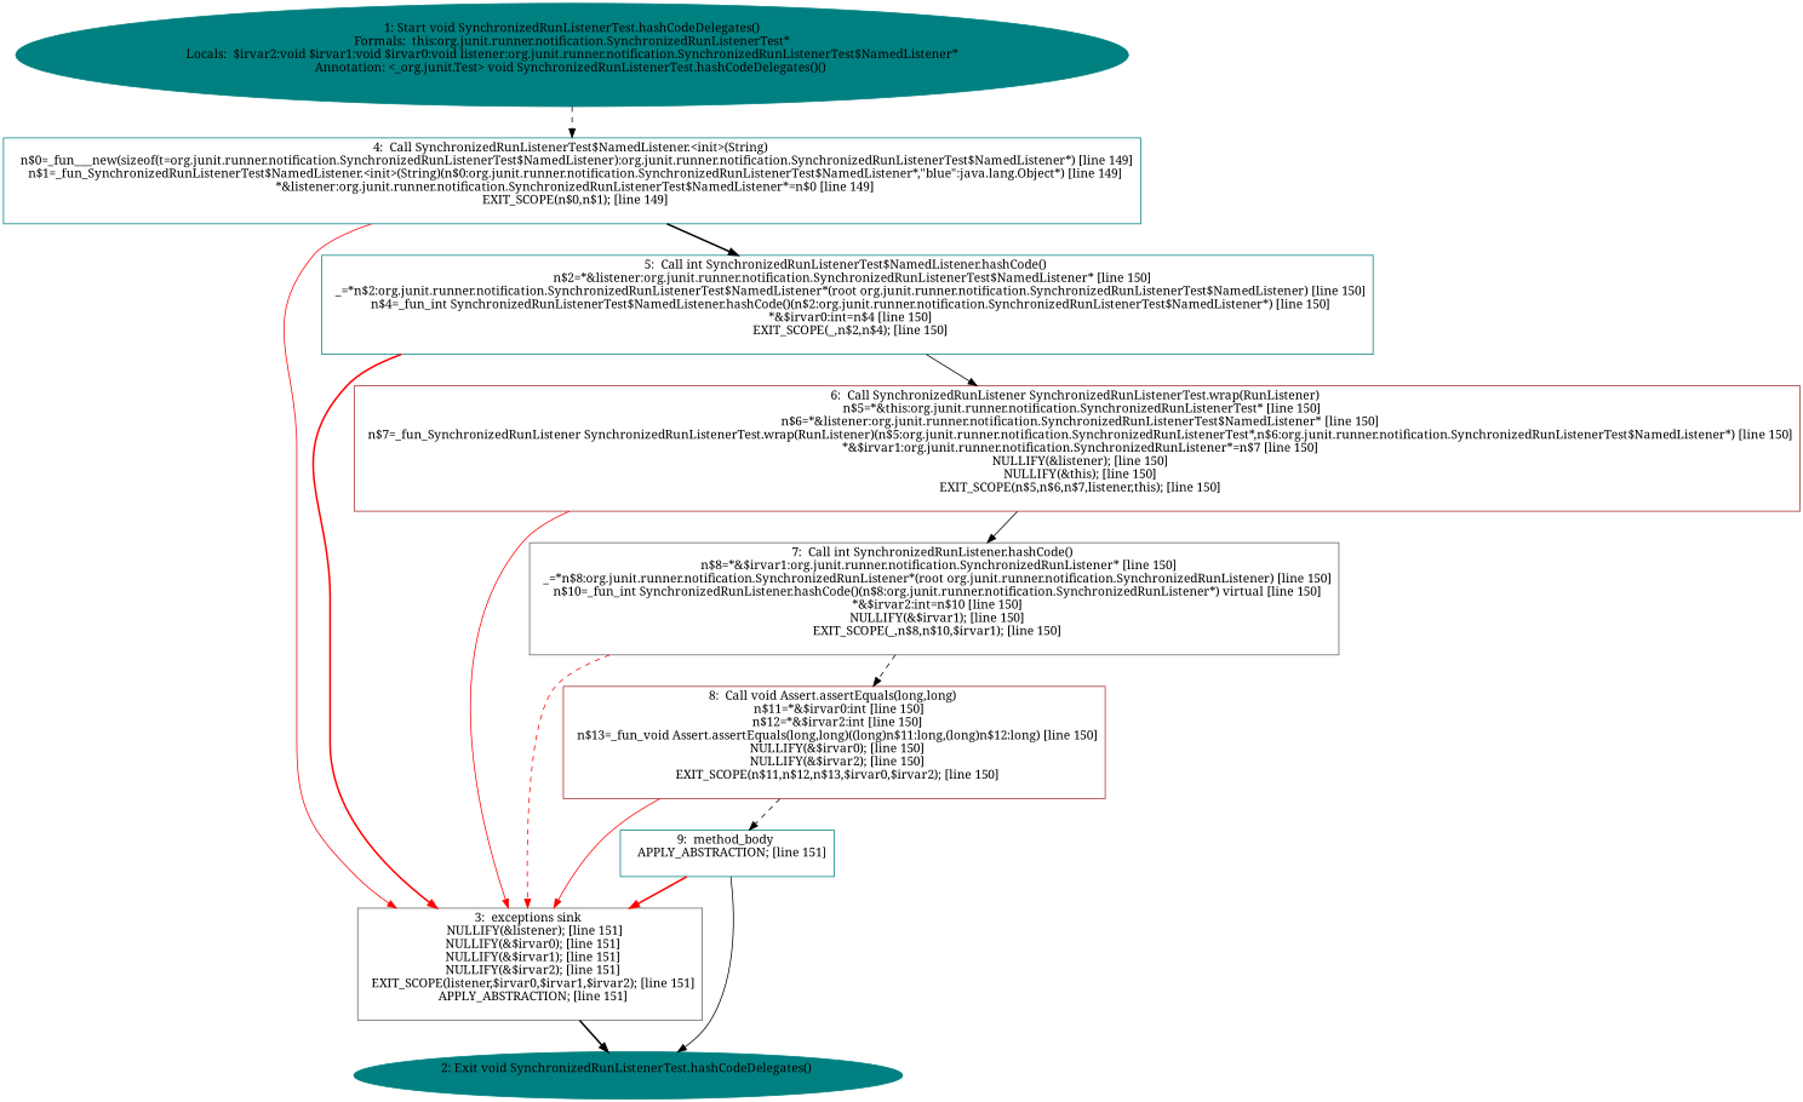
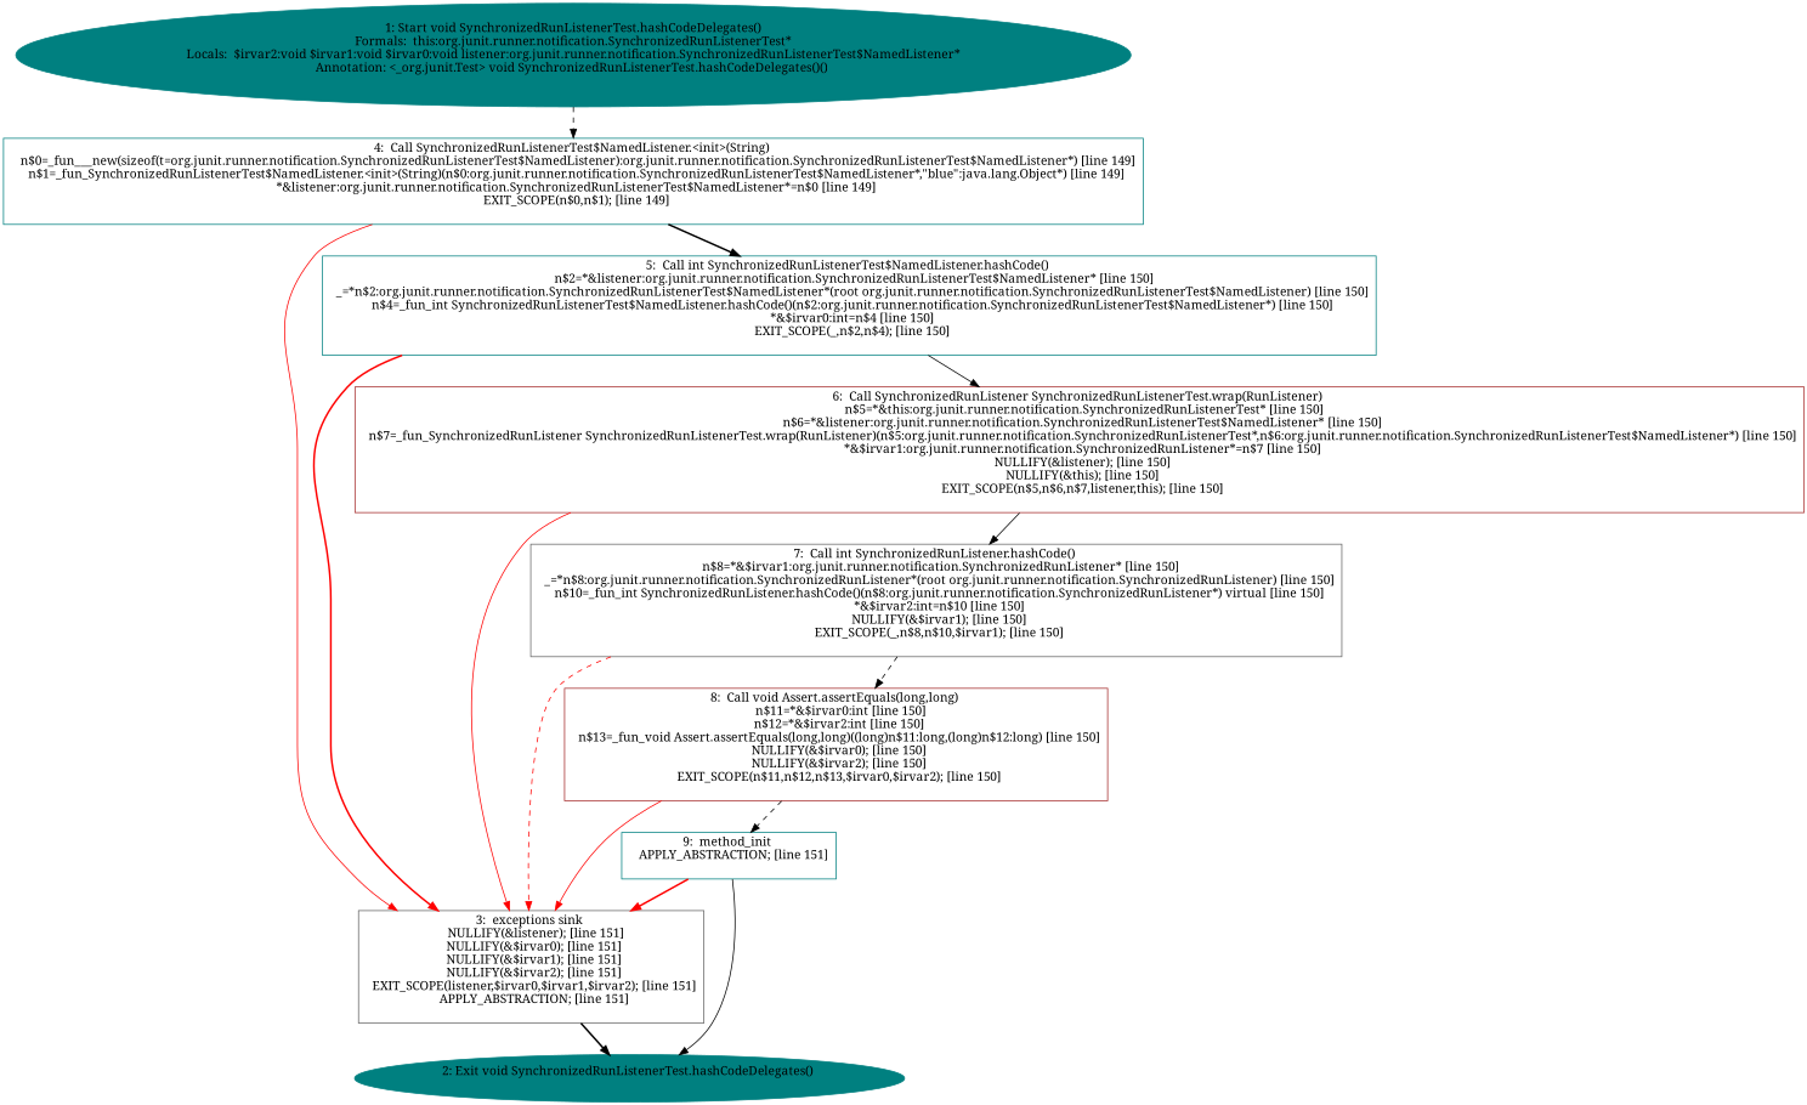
  digraph {
    fontname="Noto Serif"
    node [color=teal fontname="Noto Serif" shape=box]
    edge [style=solid fontname="Noto Serif"]
    n1 [label="1: Start void SynchronizedRunListenerTest.hashCodeDelegates()\nFormals:  this:org.junit.runner.notification.SynchronizedRunListenerTest*\nLocals:  $irvar2:void $irvar1:void $irvar0:void listener:org.junit.runner.notification.SynchronizedRunListenerTest$NamedListener*\nAnnotation: <_org.junit.Test> void SynchronizedRunListenerTest.hashCodeDelegates()() \n  " style=filled shape=""]
    n2 [label="4:  Call SynchronizedRunListenerTest$NamedListener.<init>(String) \n   n$0=_fun___new(sizeof(t=org.junit.runner.notification.SynchronizedRunListenerTest$NamedListener):org.junit.runner.notification.SynchronizedRunListenerTest$NamedListener*) [line 149]\n  n$1=_fun_SynchronizedRunListenerTest$NamedListener.<init>(String)(n$0:org.junit.runner.notification.SynchronizedRunListenerTest$NamedListener*,\"blue\":java.lang.Object*) [line 149]\n  *&listener:org.junit.runner.notification.SynchronizedRunListenerTest$NamedListener*=n$0 [line 149]\n  EXIT_SCOPE(n$0,n$1); [line 149]\n "]
    n3 [label="3:  exceptions sink \n   NULLIFY(&listener); [line 151]\n  NULLIFY(&$irvar0); [line 151]\n  NULLIFY(&$irvar1); [line 151]\n  NULLIFY(&$irvar2); [line 151]\n  EXIT_SCOPE(listener,$irvar0,$irvar1,$irvar2); [line 151]\n  APPLY_ABSTRACTION; [line 151]\n " color=gray40]
    n4 [label="5:  Call int SynchronizedRunListenerTest$NamedListener.hashCode() \n   n$2=*&listener:org.junit.runner.notification.SynchronizedRunListenerTest$NamedListener* [line 150]\n  _=*n$2:org.junit.runner.notification.SynchronizedRunListenerTest$NamedListener*(root org.junit.runner.notification.SynchronizedRunListenerTest$NamedListener) [line 150]\n  n$4=_fun_int SynchronizedRunListenerTest$NamedListener.hashCode()(n$2:org.junit.runner.notification.SynchronizedRunListenerTest$NamedListener*) [line 150]\n  *&$irvar0:int=n$4 [line 150]\n  EXIT_SCOPE(_,n$2,n$4); [line 150]\n "]
    n5 [label="2: Exit void SynchronizedRunListenerTest.hashCodeDelegates() \n  " style=filled shape=""]
    n6 [label="6:  Call SynchronizedRunListener SynchronizedRunListenerTest.wrap(RunListener) \n   n$5=*&this:org.junit.runner.notification.SynchronizedRunListenerTest* [line 150]\n  n$6=*&listener:org.junit.runner.notification.SynchronizedRunListenerTest$NamedListener* [line 150]\n  n$7=_fun_SynchronizedRunListener SynchronizedRunListenerTest.wrap(RunListener)(n$5:org.junit.runner.notification.SynchronizedRunListenerTest*,n$6:org.junit.runner.notification.SynchronizedRunListenerTest$NamedListener*) [line 150]\n  *&$irvar1:org.junit.runner.notification.SynchronizedRunListener*=n$7 [line 150]\n  NULLIFY(&listener); [line 150]\n  NULLIFY(&this); [line 150]\n  EXIT_SCOPE(n$5,n$6,n$7,listener,this); [line 150]\n " color=brown]
    n7 [label="7:  Call int SynchronizedRunListener.hashCode() \n   n$8=*&$irvar1:org.junit.runner.notification.SynchronizedRunListener* [line 150]\n  _=*n$8:org.junit.runner.notification.SynchronizedRunListener*(root org.junit.runner.notification.SynchronizedRunListener) [line 150]\n  n$10=_fun_int SynchronizedRunListener.hashCode()(n$8:org.junit.runner.notification.SynchronizedRunListener*) virtual [line 150]\n  *&$irvar2:int=n$10 [line 150]\n  NULLIFY(&$irvar1); [line 150]\n  EXIT_SCOPE(_,n$8,n$10,$irvar1); [line 150]\n " color=gray40]
    n8 [label="8:  Call void Assert.assertEquals(long,long) \n   n$11=*&$irvar0:int [line 150]\n  n$12=*&$irvar2:int [line 150]\n  n$13=_fun_void Assert.assertEquals(long,long)((long)n$11:long,(long)n$12:long) [line 150]\n  NULLIFY(&$irvar0); [line 150]\n  NULLIFY(&$irvar2); [line 150]\n  EXIT_SCOPE(n$11,n$12,n$13,$irvar0,$irvar2); [line 150]\n " color=brown]
-   n9 [label="9:  method_body \n   APPLY_ABSTRACTION; [line 151]\n "]
+   n9 [label="9:  method_init \n   APPLY_ABSTRACTION; [line 151]\n "]
    n1 -> n2 [style=dashed]
    n2 -> n3 [color=red]
    n2 -> n4 [style=bold]
    n3 -> n5 [style=bold]
    n4 -> n3 [color=red style=bold]
    n4 -> n6
    n6 -> n3 [color=red]
    n6 -> n7
    n7 -> n3 [color=red style=dashed]
    n7 -> n8 [style=dashed]
    n8 -> n3 [color=red]
    n8 -> n9 [style=dashed]
    n9 -> n3 [color=red style=bold]
    n9 -> n5
  }
